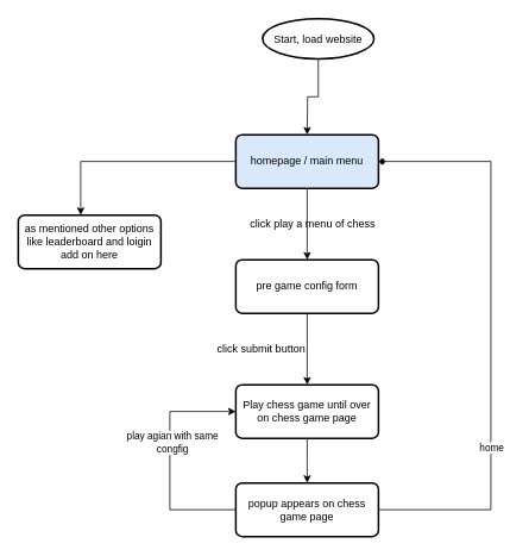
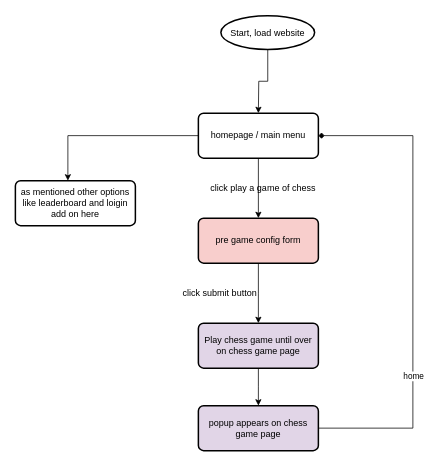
  <mxCell id="0" />
  <mxCell id="1" parent="0" />
  <mxCell id="2" style="edgeStyle=orthogonalEdgeStyle;rounded=0;orthogonalLoop=1;jettySize=auto;html=1;" edge="1" parent="1" source="3"><mxGeometry relative="1" as="geometry"><mxPoint x="344" y="150" as="targetPoint" /></mxGeometry></mxCell>
  <mxCell id="3" value="Start, load website" style="strokeWidth=2;html=1;shape=mxgraph.flowchart.start_1;whiteSpace=wrap;" vertex="1" parent="1"><mxGeometry x="294" y="20" width="125" height="45" as="geometry" /></mxCell>
  <mxCell id="4" style="edgeStyle=orthogonalEdgeStyle;rounded=0;orthogonalLoop=1;jettySize=auto;html=1;" edge="1" parent="1" source="6" target="7"><mxGeometry relative="1" as="geometry"><mxPoint x="150" y="240" as="targetPoint" /><Array as="points"><mxPoint x="90" y="180" /></Array></mxGeometry></mxCell>
  <mxCell id="5" style="edgeStyle=orthogonalEdgeStyle;rounded=0;orthogonalLoop=1;jettySize=auto;html=1;" edge="1" parent="1" source="6"><mxGeometry relative="1" as="geometry"><mxPoint x="344" y="290" as="targetPoint" /></mxGeometry></mxCell>
- <mxCell id="6" value="homepage / main menu" style="rounded=1;whiteSpace=wrap;html=1;absoluteArcSize=1;arcSize=14;strokeWidth=2;fillColor=#dae8fc;" vertex="1" parent="1"><mxGeometry x="264" y="150" width="160" height="60" as="geometry" /></mxCell>
+ <mxCell id="6" value="homepage / main menu" style="rounded=1;whiteSpace=wrap;html=1;absoluteArcSize=1;arcSize=14;strokeWidth=2;" vertex="1" parent="1"><mxGeometry x="264" y="150" width="160" height="60" as="geometry" /></mxCell>
  <mxCell id="7" value="as mentioned other options like leaderboard and loigin add on here" style="rounded=1;whiteSpace=wrap;html=1;absoluteArcSize=1;arcSize=14;strokeWidth=2;" vertex="1" parent="1"><mxGeometry x="20" y="240" width="160" height="60" as="geometry" /></mxCell>
- <mxCell id="8" value="click play a menu of chess" style="text;html=1;align=center;verticalAlign=middle;resizable=0;points=[];autosize=1;strokeColor=none;fillColor=none;" vertex="1" parent="1"><mxGeometry x="270" y="240" width="160" height="20" as="geometry" /></mxCell>
+ <mxCell id="8" value="click play a game of chess" style="text;html=1;align=center;verticalAlign=middle;resizable=0;points=[];autosize=1;strokeColor=none;fillColor=none;" vertex="1" parent="1"><mxGeometry x="270" y="240" width="160" height="20" as="geometry" /></mxCell>
  <mxCell id="9" style="edgeStyle=orthogonalEdgeStyle;rounded=0;orthogonalLoop=1;jettySize=auto;html=1;" edge="1" parent="1" source="10"><mxGeometry relative="1" as="geometry"><mxPoint x="344" y="430" as="targetPoint" /></mxGeometry></mxCell>
- <mxCell id="10" value="pre game config form" style="rounded=1;whiteSpace=wrap;html=1;absoluteArcSize=1;arcSize=14;strokeWidth=2;" vertex="1" parent="1"><mxGeometry x="264" y="290" width="160" height="60" as="geometry" /></mxCell>
+ <mxCell id="10" value="pre game config form" style="rounded=1;whiteSpace=wrap;html=1;absoluteArcSize=1;arcSize=14;strokeWidth=2;fillColor=#f8cecc;" vertex="1" parent="1"><mxGeometry x="264" y="290" width="160" height="60" as="geometry" /></mxCell>
  <mxCell id="11" value="click submit button&amp;nbsp;" style="text;html=1;align=center;verticalAlign=middle;resizable=0;points=[];autosize=1;strokeColor=none;fillColor=none;" vertex="1" parent="1"><mxGeometry x="234" y="380" width="120" height="20" as="geometry" /></mxCell>
  <mxCell id="12" style="edgeStyle=orthogonalEdgeStyle;rounded=0;orthogonalLoop=1;jettySize=auto;html=1;" edge="1" parent="1" source="13"><mxGeometry relative="1" as="geometry"><mxPoint x="344" y="540" as="targetPoint" /></mxGeometry></mxCell>
- <mxCell id="13" value="Play chess game until over&lt;br&gt;on chess game page" style="rounded=1;whiteSpace=wrap;html=1;absoluteArcSize=1;arcSize=14;strokeWidth=2;" vertex="1" parent="1"><mxGeometry x="264" y="430" width="160" height="60" as="geometry" /></mxCell>
+ <mxCell id="13" value="Play chess game until over&lt;br&gt;on chess game page" style="rounded=1;whiteSpace=wrap;html=1;absoluteArcSize=1;arcSize=14;strokeWidth=2;fillColor=#e1d5e7;" vertex="1" parent="1"><mxGeometry x="264" y="430" width="160" height="60" as="geometry" /></mxCell>
  <mxCell id="14" style="edgeStyle=orthogonalEdgeStyle;rounded=0;orthogonalLoop=1;jettySize=auto;html=1;entryX=1;entryY=0.5;entryDx=0;entryDy=0;endArrow=diamond;" edge="1" parent="1" source="18" target="6"><mxGeometry relative="1" as="geometry"><Array as="points"><mxPoint x="550" y="570" /><mxPoint x="550" y="180" /></Array></mxGeometry></mxCell>
  <mxCell id="15" value="home" style="edgeLabel;html=1;align=center;verticalAlign=middle;resizable=0;points=[];" vertex="1" connectable="0" parent="14"><mxGeometry x="-0.717" y="-1" relative="1" as="geometry"><mxPoint x="35" y="-71" as="offset" /></mxGeometry></mxCell>
- <mxCell id="16" style="edgeStyle=orthogonalEdgeStyle;rounded=0;orthogonalLoop=1;jettySize=auto;html=1;entryX=0;entryY=0.5;entryDx=0;entryDy=0;" edge="1" parent="1" source="18" target="13"><mxGeometry relative="1" as="geometry"><Array as="points"><mxPoint x="190" y="570" /><mxPoint x="190" y="460" /></Array></mxGeometry></mxCell>
- <mxCell id="17" value="play agian with same&lt;br&gt;congfig" style="edgeLabel;html=1;align=center;verticalAlign=middle;resizable=0;points=[];" vertex="1" connectable="0" parent="16"><mxGeometry x="0.163" y="-2" relative="1" as="geometry"><mxPoint as="offset" /></mxGeometry></mxCell>
- <mxCell id="18" value="popup appears on chess game page" style="rounded=1;whiteSpace=wrap;html=1;absoluteArcSize=1;arcSize=14;strokeWidth=2;" vertex="1" parent="1"><mxGeometry x="264" y="540" width="160" height="60" as="geometry" /></mxCell>
+ <mxCell id="18" value="popup appears on chess game page" style="rounded=1;whiteSpace=wrap;html=1;absoluteArcSize=1;arcSize=14;strokeWidth=2;fillColor=#e1d5e7;" vertex="1" parent="1"><mxGeometry x="264" y="540" width="160" height="60" as="geometry" /></mxCell>
